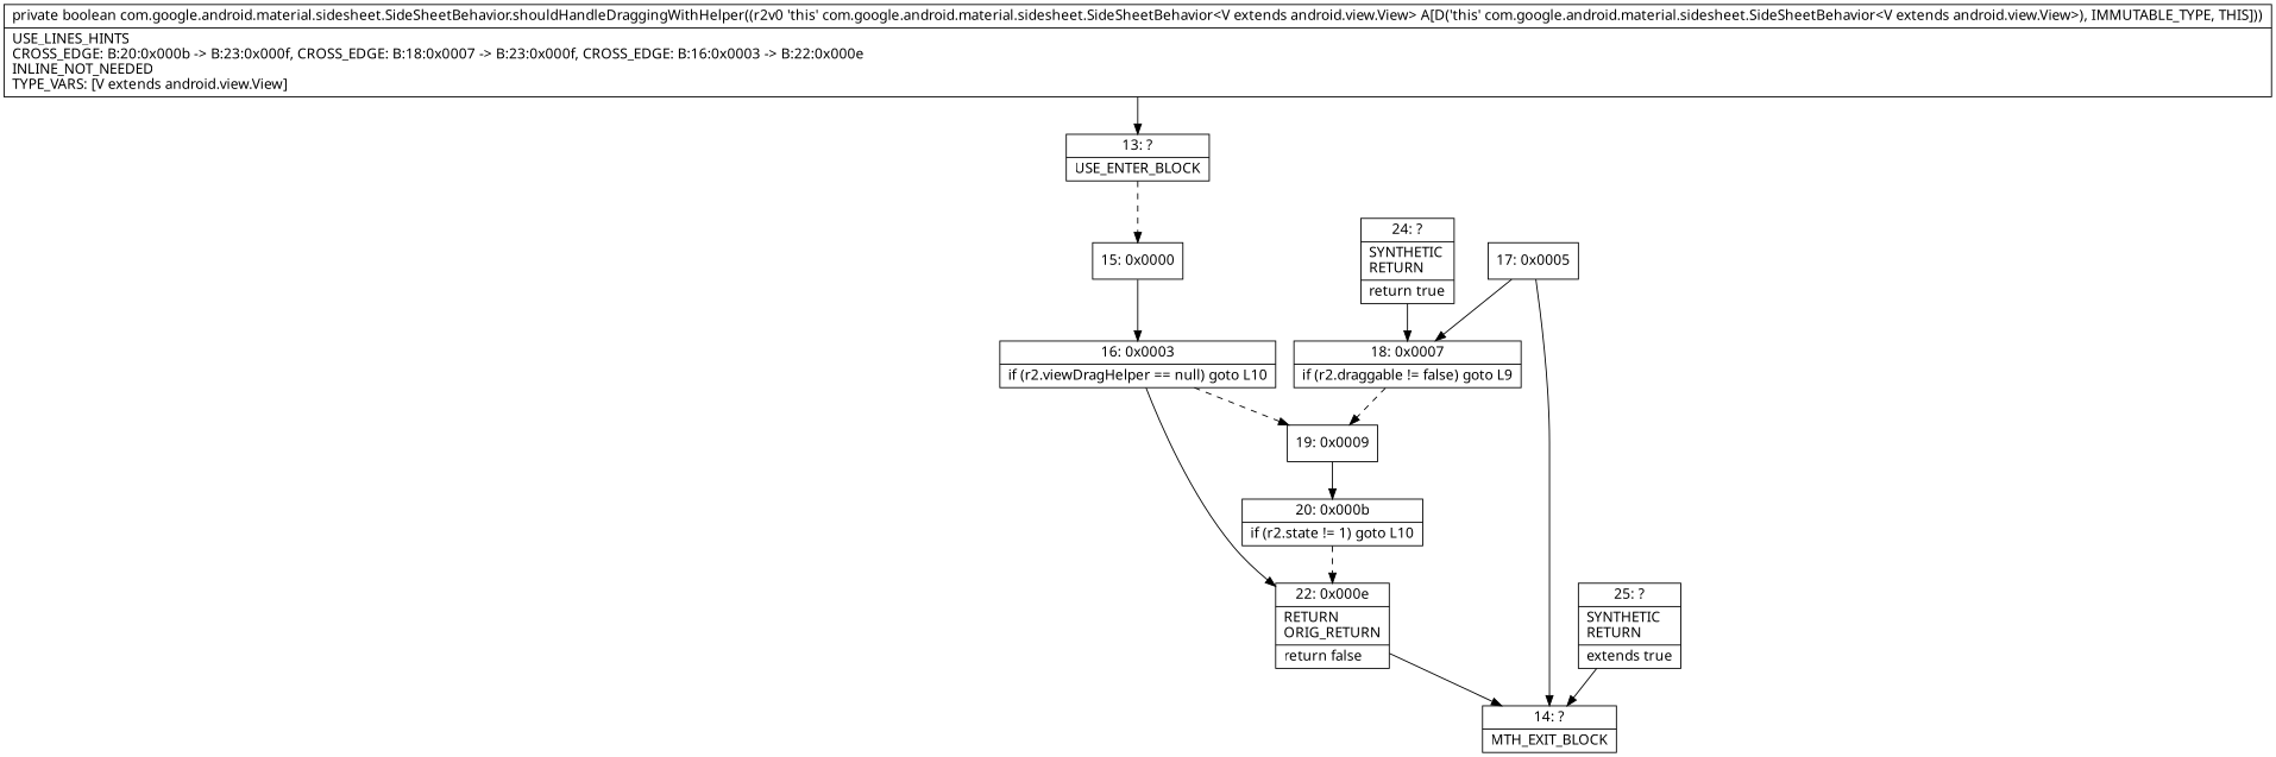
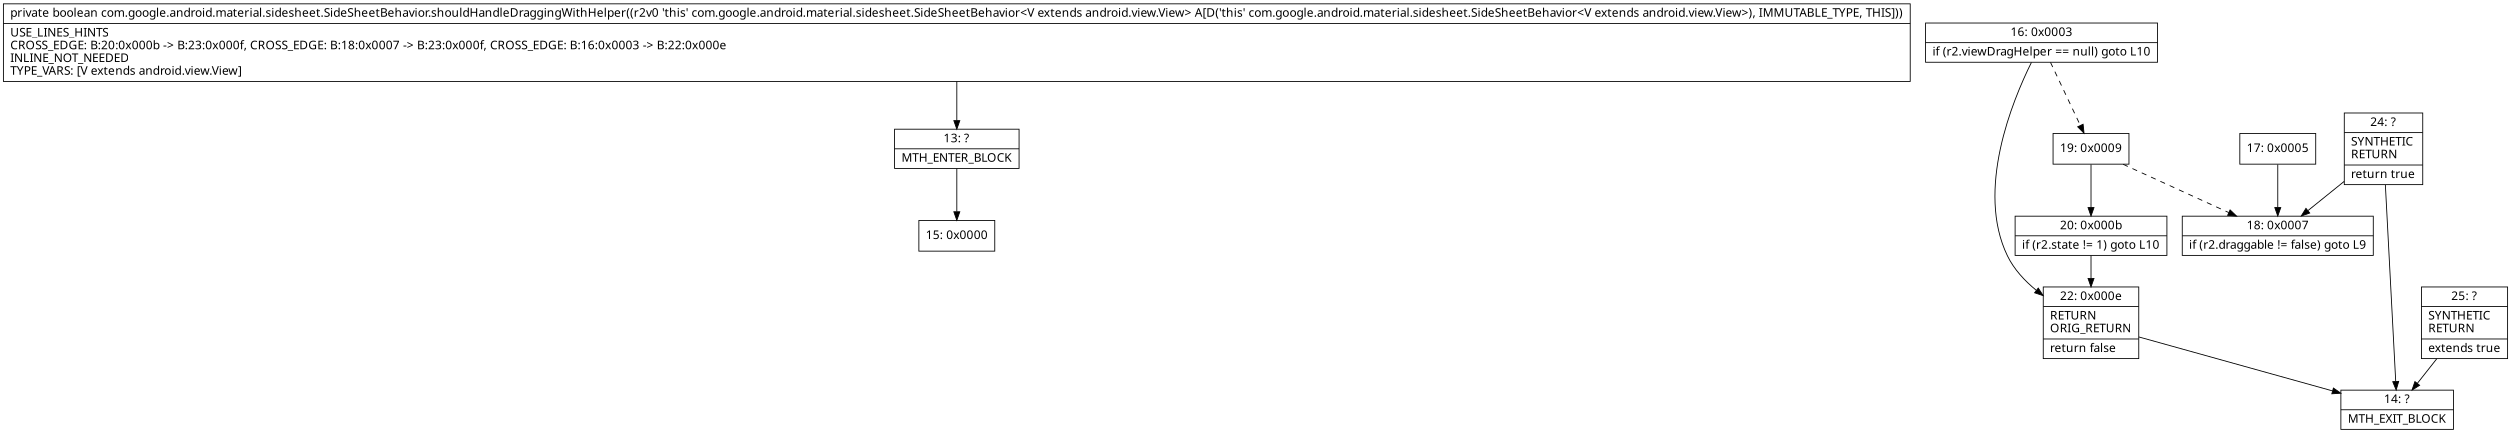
  digraph {
    fontname="Noto Sans"
    node [fontname="Noto Sans" shape=record]
    edge [fontname="Noto Sans"]
-   n1 [label="{13\:\ ?|USE_ENTER_BLOCK\l}"]
+   n1 [label="{13\:\ ?|MTH_ENTER_BLOCK\l}"]
    n2 [label="{15\:\ 0x0000}"]
    n3 [label="{16\:\ 0x0003|if (r2.viewDragHelper == null) goto L10\l}"]
    n4 [label="{22\:\ 0x000e|RETURN\lORIG_RETURN\l|return false\l}"]
    n5 [label="{19\:\ 0x0009}"]
    n6 [label="{17\:\ 0x0005}"]
    n7 [label="{18\:\ 0x0007|if (r2.draggable != false) goto L9\l}"]
    n8 [label="{14\:\ ?|MTH_EXIT_BLOCK\l}"]
    n9 [label="{20\:\ 0x000b|if (r2.state != 1) goto L10\l}"]
    n10 [label="{24\:\ ?|SYNTHETIC\lRETURN\l|return true\l}"]
    n11 [label="{25\:\ ?|SYNTHETIC\lRETURN\l|extends true\l}"]
    n12 [label="{private boolean com.google.android.material.sidesheet.SideSheetBehavior.shouldHandleDraggingWithHelper((r2v0 'this' com.google.android.material.sidesheet.SideSheetBehavior\<V extends android.view.View\> A[D('this' com.google.android.material.sidesheet.SideSheetBehavior\<V extends android.view.View\>), IMMUTABLE_TYPE, THIS]))  | USE_LINES_HINTS\lCROSS_EDGE: B:20:0x000b \-\> B:23:0x000f, CROSS_EDGE: B:18:0x0007 \-\> B:23:0x000f, CROSS_EDGE: B:16:0x0003 \-\> B:22:0x000e\lINLINE_NOT_NEEDED\lTYPE_VARS: [V extends android.view.View]\l}"]
-   n1 -> n2 [style=dashed]
-   n2 -> n3
+   n1 -> n2
    n3 -> n4
    n3 -> n5 [style=dashed]
    n4 -> n8
    n5 -> n9
    n6 -> n7
-   n7 -> n5 [style=dashed]
-   n9 -> n4 [style=dashed]
+   n5 -> n7 [style=dashed]
+   n9 -> n4
    n10 -> n7
-   n6 -> n8
+   n10 -> n8
    n11 -> n8
    n12 -> n1
  }
